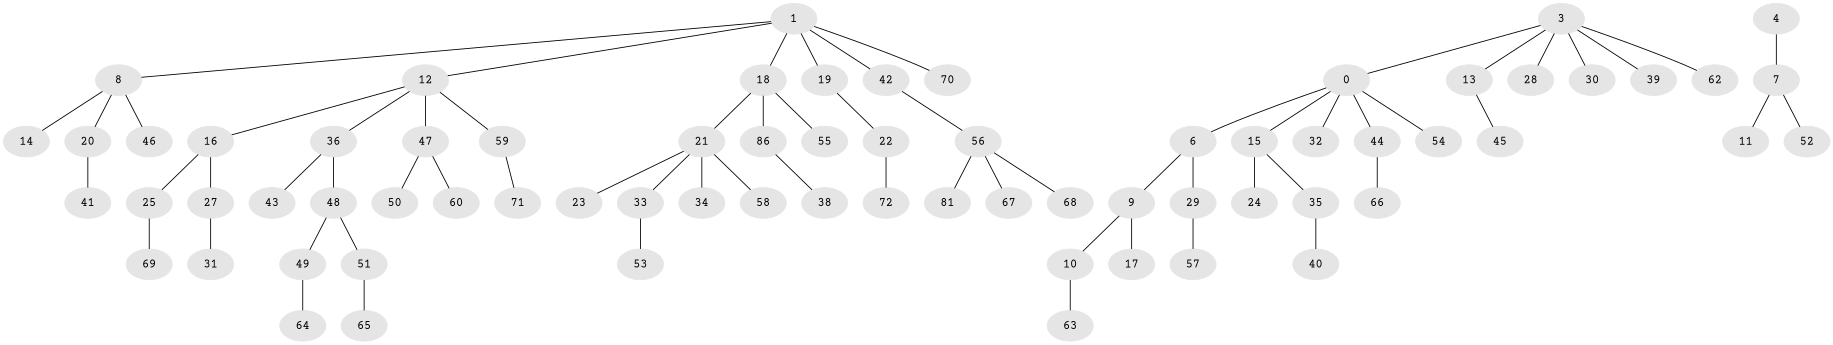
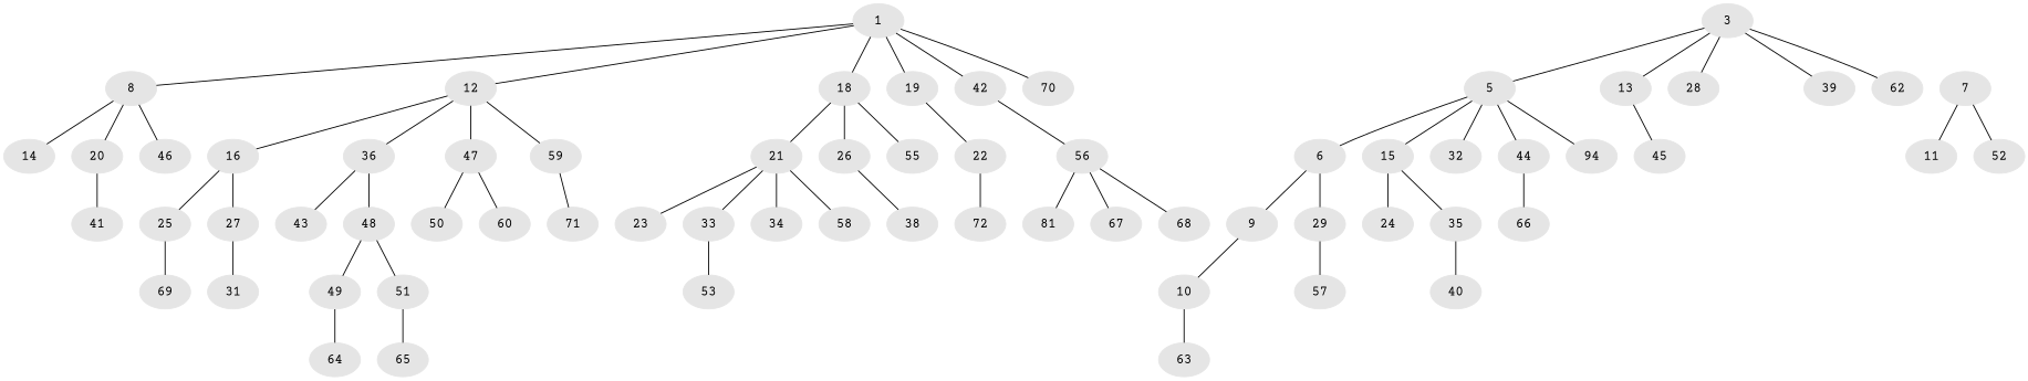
  graph {
    fontname="Courier Prime"
    node [color=gray90 fontname="Courier Prime" style=filled]
    edge [fontname="Courier Prime"]
    1
    8
    12
    18
    19
    42
    70
    14
    20
    46
    16
    36
    47
    59
    21
-   26 [label=86]
+   26
    55
    22
    56
    3
-   5 [label=0]
+   5
    13
    28
-   30
    39
    62
-   4
    7
    6
    15
    32
    44
-   54
+   54 [label=94]
    45
    11
    52
    9
    29
    24
    35
    66
    10
-   17
    57
    41
    63
    25
    27
    43
    48
    50
    60
    71
    40
    69
    31
    23
    33
    34
    58
    38
    72
    53
    49
    51
    n66 [label=81]
    67
    68
    64
    65
    1 -- 8
    1 -- 12
    1 -- 18
    1 -- 19
    1 -- 42
    1 -- 70
    8 -- 14
    8 -- 20
    8 -- 46
    12 -- 16
    12 -- 36
    12 -- 47
    12 -- 59
    18 -- 21
    18 -- 26
    18 -- 55
    19 -- 22
    42 -- 56
    20 -- 41
    16 -- 25
    16 -- 27
    36 -- 43
    36 -- 48
    47 -- 50
    47 -- 60
    59 -- 71
    21 -- 23
    21 -- 33
    21 -- 34
    21 -- 58
    26 -- 38
    22 -- 72
    56 -- n66
    56 -- 67
    56 -- 68
    3 -- 5
    3 -- 13
    3 -- 28
-   3 -- 30
    3 -- 39
    3 -- 62
    5 -- 6
    5 -- 15
    5 -- 32
    5 -- 44
    5 -- 54
    13 -- 45
-   4 -- 7
    7 -- 11
    7 -- 52
    6 -- 9
    6 -- 29
    15 -- 24
    15 -- 35
    44 -- 66
    9 -- 10
-   9 -- 17
    29 -- 57
    35 -- 40
    10 -- 63
    25 -- 69
    27 -- 31
    48 -- 49
    48 -- 51
    33 -- 53
    49 -- 64
    51 -- 65
  }
